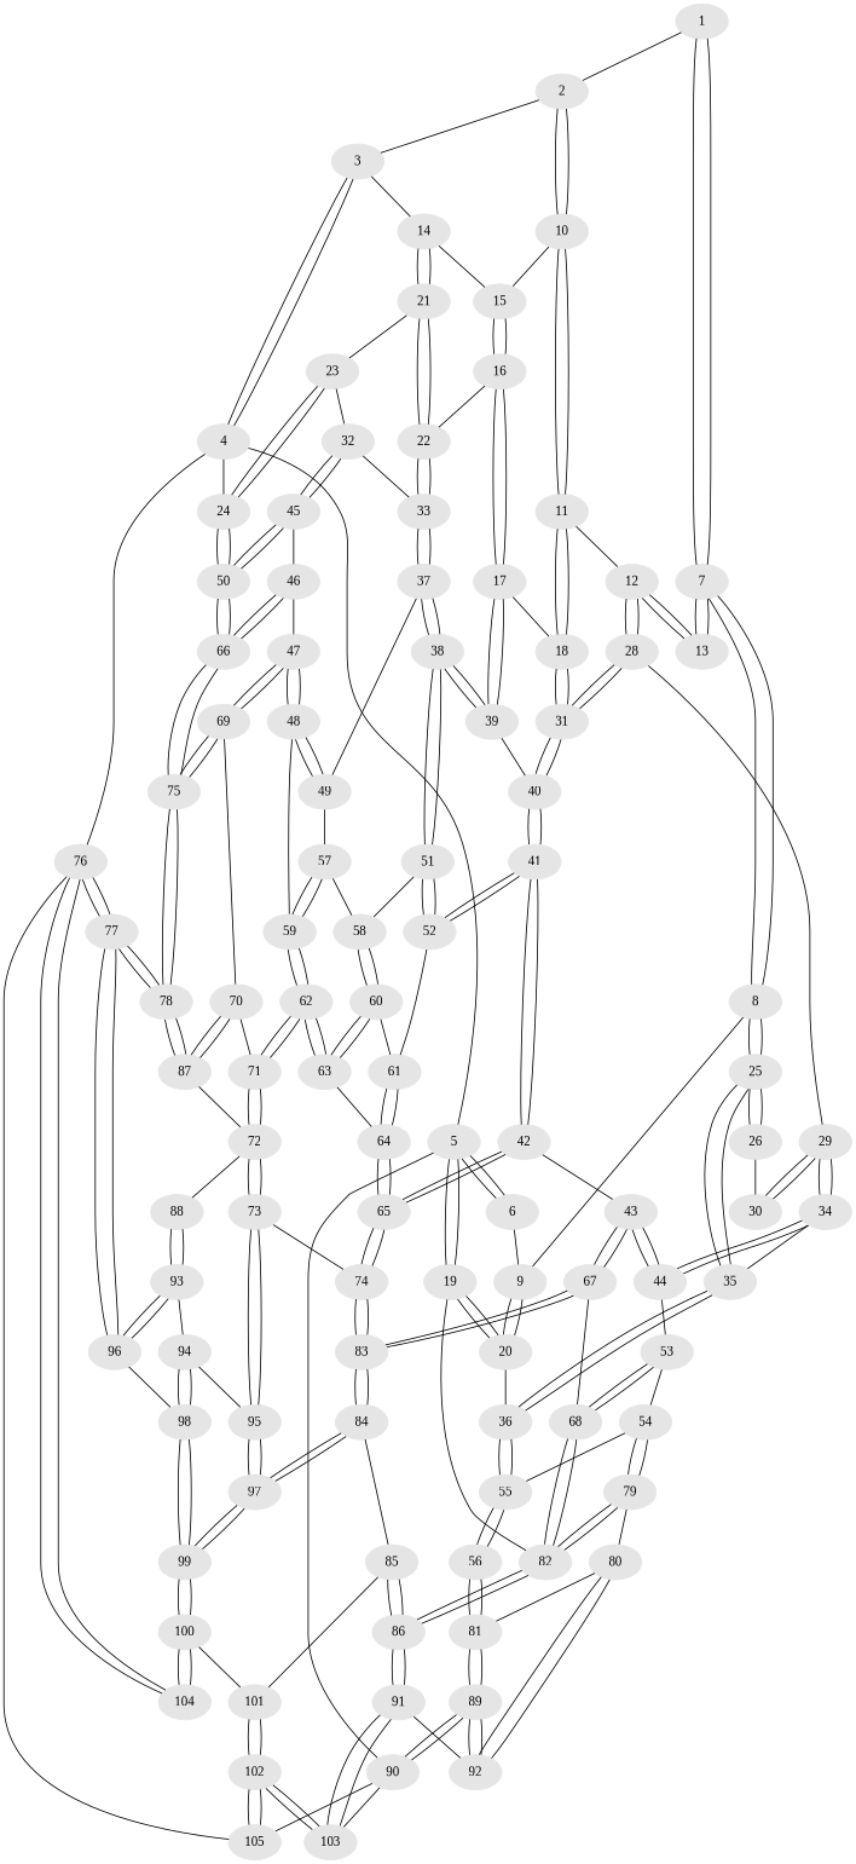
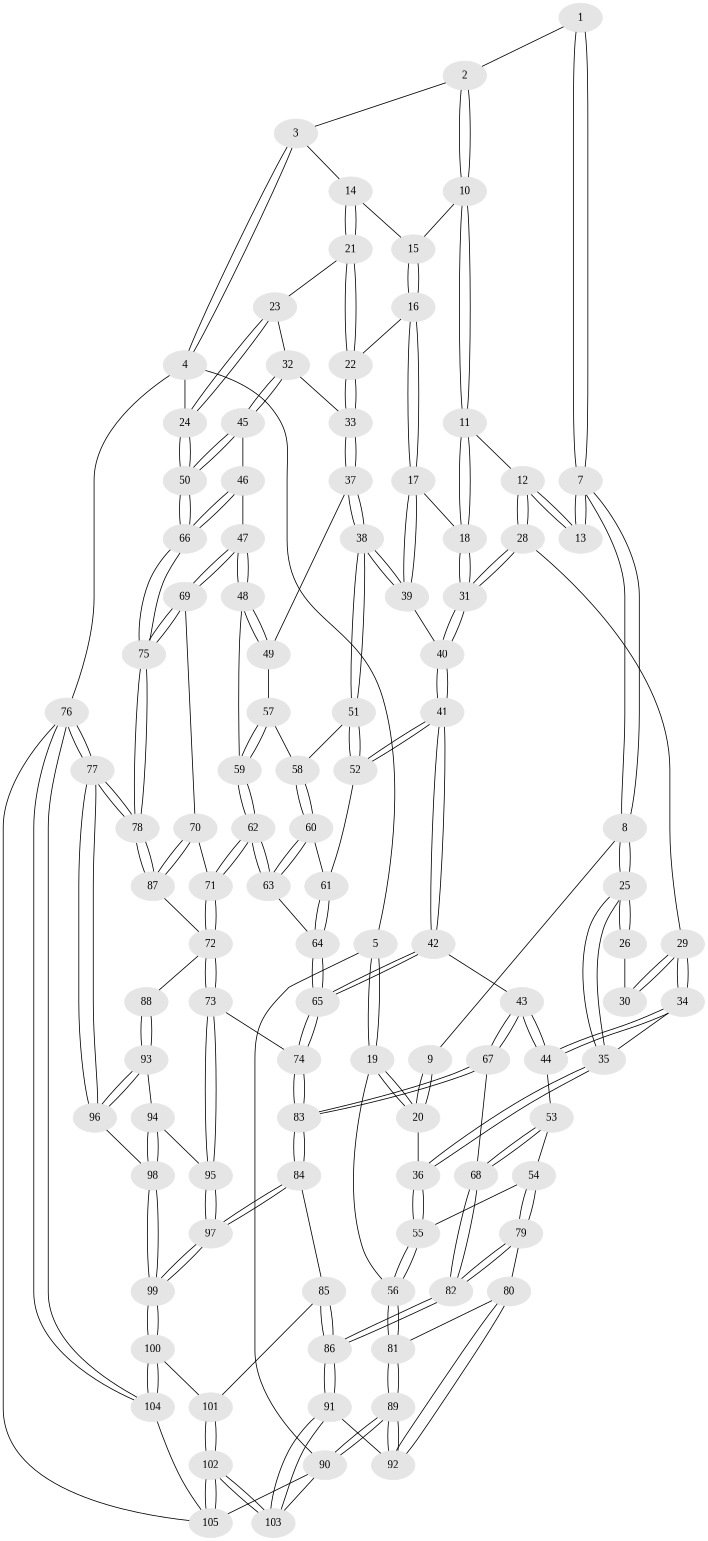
  graph {
    fontname="Liberation Serif"
    node [color=gray90 fontname="Liberation Serif" style=filled]
    edge [fontname="Liberation Serif"]
    1
    2
    7
    3
    10
    8
    13
    4
    14
    11
    15
    5
    24
    76
    21
-   6
    19
    90
    50
    77
    104
    105
    9
    20
    56
    103
    25
    26
    35
    36
    12
    18
    16
    28
    31
    29
    22
    23
    17
    39
    33
    40
    81
    55
    32
    37
    45
    66
    30
    34
    44
    41
    46
    38
    49
    53
    51
    57
    52
    58
    42
    43
    65
    61
    67
    74
    68
    83
    54
    47
    48
    69
    75
    59
    70
    62
    60
    64
    79
    82
    80
    89
    63
    71
    72
    78
    84
    86
    87
    73
    88
    95
    93
    97
    96
    98
    92
    91
    85
    101
    99
    102
    94
    100
    1 -- 2
    1 -- 7
    1 -- 7
    2 -- 3
    2 -- 10
    2 -- 10
    7 -- 8
    7 -- 8
    7 -- 13
    7 -- 13
    3 -- 4
    3 -- 4
    3 -- 14
    10 -- 11
    10 -- 11
    10 -- 15
    8 -- 9
    8 -- 25
    8 -- 25
    4 -- 5
    4 -- 24
    4 -- 76
    14 -- 15
    14 -- 21
    14 -- 21
    11 -- 12
    11 -- 18
    11 -- 18
    15 -- 16
    15 -- 16
-   5 -- 6
-   5 -- 6
    5 -- 19
    5 -- 19
    5 -- 90
    24 -- 50
    24 -- 50
    76 -- 77
    76 -- 77
    76 -- 104
    76 -- 104
    76 -- 105
    21 -- 22
    21 -- 22
    21 -- 23
-   6 -- 9
    19 -- 20
    19 -- 20
-   19 -- 82
+   19 -- 56
    90 -- 105
    90 -- 103
    50 -- 66
    50 -- 66
    77 -- 78
    77 -- 78
    77 -- 96
    77 -- 96
+   104 -- 105
    9 -- 20
    9 -- 20
    20 -- 36
    56 -- 81
    56 -- 81
    25 -- 26
    25 -- 26
    25 -- 35
    25 -- 35
    26 -- 30
    35 -- 36
    35 -- 36
    36 -- 55
    36 -- 55
    12 -- 13
    12 -- 13
    12 -- 28
    12 -- 28
    18 -- 31
    18 -- 31
    16 -- 22
    16 -- 17
    16 -- 17
    28 -- 31
    28 -- 31
    28 -- 29
    31 -- 40
    31 -- 40
    29 -- 30
    29 -- 30
    29 -- 34
    29 -- 34
    22 -- 33
    22 -- 33
    23 -- 24
    23 -- 24
    23 -- 32
    17 -- 18
    17 -- 39
    17 -- 39
    39 -- 40
    33 -- 37
    33 -- 37
    40 -- 41
    40 -- 41
    81 -- 89
    81 -- 89
    55 -- 56
    55 -- 56
    32 -- 33
    32 -- 45
    32 -- 45
    37 -- 38
    37 -- 38
    37 -- 49
    45 -- 50
    45 -- 50
    45 -- 46
    66 -- 75
    66 -- 75
    34 -- 35
    34 -- 44
    34 -- 44
    44 -- 53
    41 -- 52
    41 -- 52
    41 -- 42
    41 -- 42
    46 -- 66
    46 -- 66
    46 -- 47
    38 -- 39
    38 -- 39
    38 -- 51
    38 -- 51
    49 -- 57
    53 -- 68
    53 -- 68
    53 -- 54
    51 -- 52
    51 -- 52
    51 -- 58
    57 -- 58
    57 -- 59
    57 -- 59
    52 -- 61
    58 -- 60
    58 -- 60
    42 -- 43
    42 -- 65
    42 -- 65
    43 -- 44
    43 -- 44
    43 -- 67
    43 -- 67
    65 -- 74
    65 -- 74
    61 -- 64
    61 -- 64
    67 -- 68
    67 -- 83
    67 -- 83
    74 -- 83
    74 -- 83
    68 -- 82
    68 -- 82
    83 -- 84
    83 -- 84
    54 -- 55
    54 -- 79
    54 -- 79
    47 -- 48
    47 -- 48
    47 -- 69
    47 -- 69
    48 -- 49
    48 -- 49
    48 -- 59
    69 -- 75
    69 -- 75
    69 -- 70
    75 -- 78
    75 -- 78
    59 -- 62
    59 -- 62
    70 -- 71
    70 -- 87
    70 -- 87
    62 -- 63
    62 -- 63
    62 -- 71
    62 -- 71
    60 -- 61
    60 -- 63
    60 -- 63
    64 -- 65
    64 -- 65
    79 -- 82
    79 -- 82
    79 -- 80
    82 -- 86
    82 -- 86
    80 -- 81
    80 -- 92
    80 -- 92
    89 -- 90
    89 -- 90
    89 -- 92
    89 -- 92
    63 -- 64
    71 -- 72
    71 -- 72
    72 -- 73
    72 -- 73
    72 -- 88
    78 -- 87
    78 -- 87
    84 -- 97
    84 -- 97
    84 -- 85
    86 -- 91
    86 -- 91
    87 -- 72
    73 -- 74
    73 -- 95
    73 -- 95
    88 -- 93
    88 -- 93
    95 -- 97
    95 -- 97
    93 -- 96
    93 -- 96
    93 -- 94
    97 -- 99
    97 -- 99
    96 -- 98
    98 -- 99
    98 -- 99
    91 -- 103
    91 -- 103
    91 -- 92
    85 -- 86
    85 -- 86
    85 -- 101
    101 -- 102
    101 -- 102
    99 -- 100
    99 -- 100
    102 -- 105
    102 -- 105
    102 -- 103
    102 -- 103
    94 -- 95
    94 -- 98
    94 -- 98
    100 -- 104
    100 -- 104
    100 -- 101
  }
